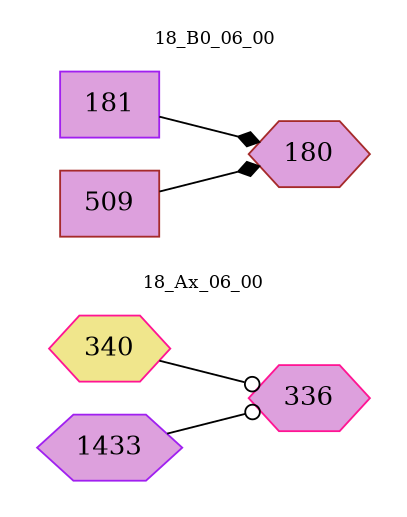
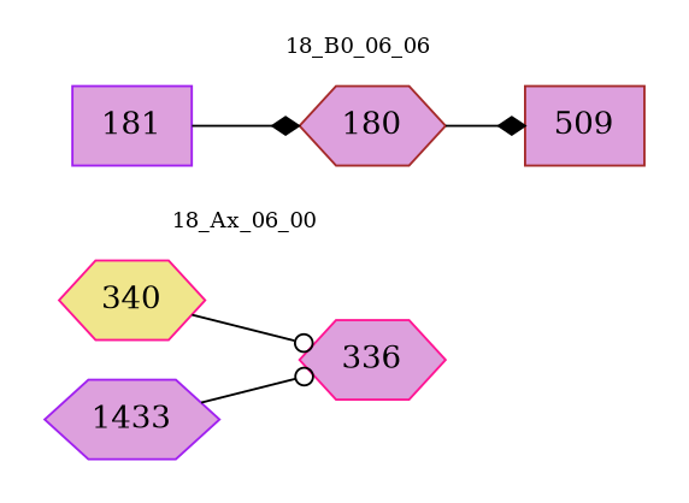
  digraph {
    rankdir=LR
    node [color=deeppink fillcolor=plum shape=hexagon style=filled]
    edge [arrowhead=odot color=black]
    n1 [fillcolor=khaki label=340]
    n2 [label=336]
    n3 [color=purple label=1433]
    n4 [color=purple label=181 shape=box]
    n5 [color=brown label=180]
    n6 [color=brown label=509 shape=box]
    subgraph cluster_1 {
      color=white
      fontsize=10
      label="18_Ax_06_00"
      n1
      n2
      n3
    }
    subgraph cluster_2 {
      color=white
      fontsize=10
-     label="18_B0_06_00"
+     label="18_B0_06_06"
      n4
      n5
      n6
    }
    n1 -> n2
    n3 -> n2
    n4 -> n5 [arrowhead=diamond]
-   n6 -> n5 [arrowhead=diamond]
+   n5 -> n6 [arrowhead=diamond]
  }
